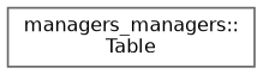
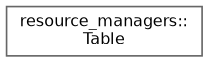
  digraph {
    rankdir=LR
-   n1 [color=grey40 fillcolor=white fontname=Helvetica fontsize=10 height=0.2 label="managers_managers::\lTable" shape=box style=filled width=0.4]
+   n1 [color=grey40 fillcolor=white fontname=Helvetica fontsize=10 height=0.2 label="resource_managers::\lTable" shape=box style=filled width=0.4]
  }
